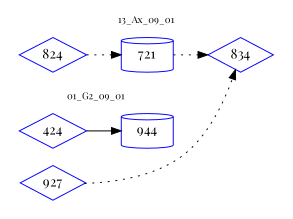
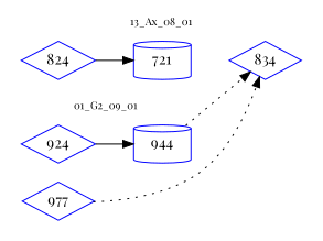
  digraph {
    fontname="Playfair Display"
    rankdir=LR
    node [color=blue fontname="Playfair Display" shape=diamond]
    edge [color=black fontname="Playfair Display" style=solid]
    n1 [label=824]
    n2 [label=721 shape=cylinder]
    n3 [label=834]
-   n4 [label=927]
-   n5 [label=424]
+   n4 [label=977]
+   n5 [label=924]
    n6 [label=944 shape=cylinder]
    subgraph cluster_1 {
      color=white
      fontsize=10
-     label="13_Ax_09_01"
+     label="13_Ax_08_01"
      n1
      n2
      n3
    }
    subgraph cluster_2 {
      color=white
      fontsize=10
      label="01_G2_09_01"
      n4
      n5
      n6
    }
-   n1 -> n2 [style=dotted]
-   n2 -> n3 [style=dotted]
+   n1 -> n2
+   n6 -> n3 [style=dotted]
    n4 -> n3 [style=dotted]
    n5 -> n6
  }
